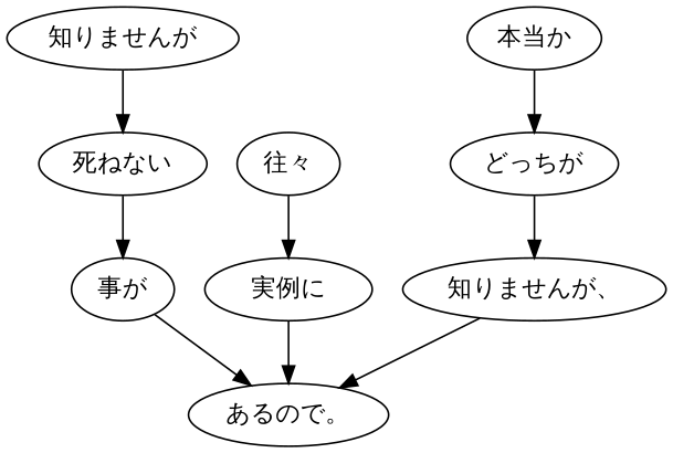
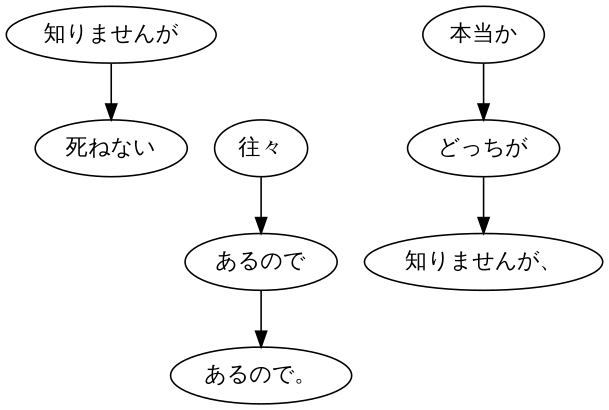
  digraph {
    fontname="JetBrains Mono"
    node [fontname="JetBrains Mono"]
    edge [fontname="JetBrains Mono"]
    n1 [label="知りませんが、"]
    n2 [label="あるので。"]
    n3 [label="どっちが"]
    n4 [label="本当か"]
    n5 [label="知りませんが"]
    n6 [label="死ねない"]
-   n7 [label="事が"]
    n8 [label="往々"]
-   n9 [label="実例に"]
-   n1 -> n2
+   n9 [label="あるので"]
    n3 -> n1
    n4 -> n3
    n5 -> n6
-   n6 -> n7
-   n7 -> n2
    n8 -> n9
    n9 -> n2
  }
